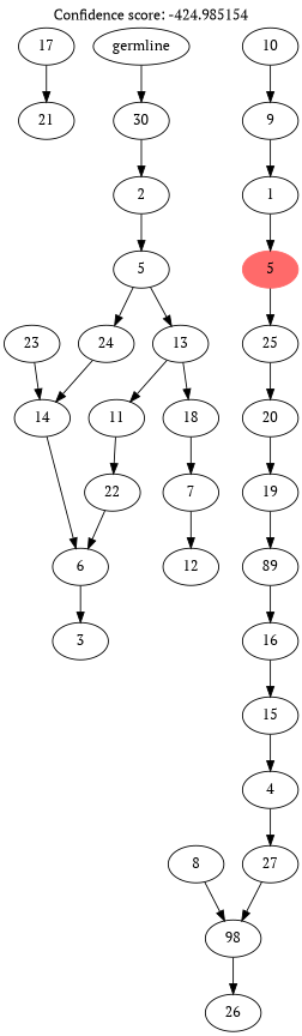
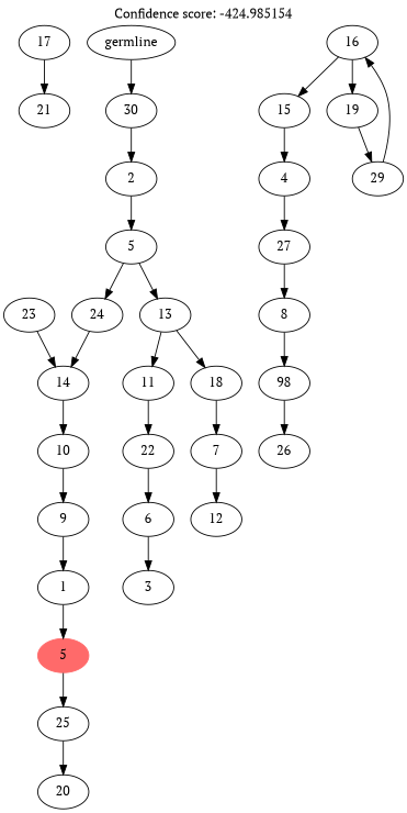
  digraph {
    fontname="PT Serif"
    label="Confidence score: -424.985154"
    labelloc=t
    node [fontname="PT Serif"]
    edge [fontname="PT Serif"]
    n1 [label=17]
    n2 [label=21]
    n3 [label=3]
    n4 [label=6]
    n5 [label=22]
    n6 [label=11]
    n7 [label=7]
    n8 [label=12]
    n9 [label=18]
    n10 [label=13]
    n11 [label=98]
    n12 [label=26]
    n13 [label=8]
    n14 [label=27]
    n15 [label=4]
    n16 [label=15]
    n17 [label=16]
-   n18 [label=89]
+   n18 [label=29]
    n19 [label=19]
    n20 [label=20]
    n21 [label=25]
    n22 [color=indianred1 label=5 style=filled]
    n23 [label=1]
    n24 [label=9]
    n25 [label=10]
    n26 [label=14]
    n27 [label=23]
    n28 [label=24]
    n29 [label=5]
    n30 [label=2]
    n31 [label=30]
    n32 [label=germline]
    n1 -> n2
    n4 -> n3
    n5 -> n4
    n6 -> n5
    n7 -> n8
    n9 -> n7
    n10 -> n6
    n10 -> n9
    n11 -> n12
    n13 -> n11
-   n14 -> n11
+   n14 -> n13
    n15 -> n14
    n16 -> n15
    n17 -> n16
    n18 -> n17
    n19 -> n18
-   n20 -> n19
+   n17 -> n19
    n21 -> n20
    n22 -> n21
    n23 -> n22
    n24 -> n23
    n25 -> n24
-   n26 -> n4
+   n26 -> n25
    n27 -> n26
    n28 -> n26
    n29 -> n10
    n29 -> n28
    n30 -> n29
    n31 -> n30
    n32 -> n31
  }
